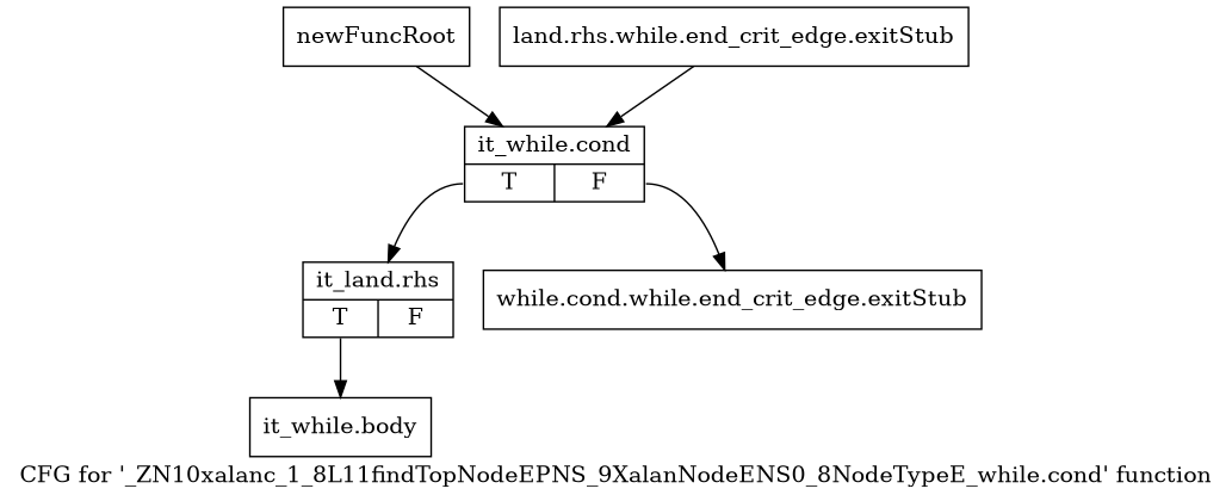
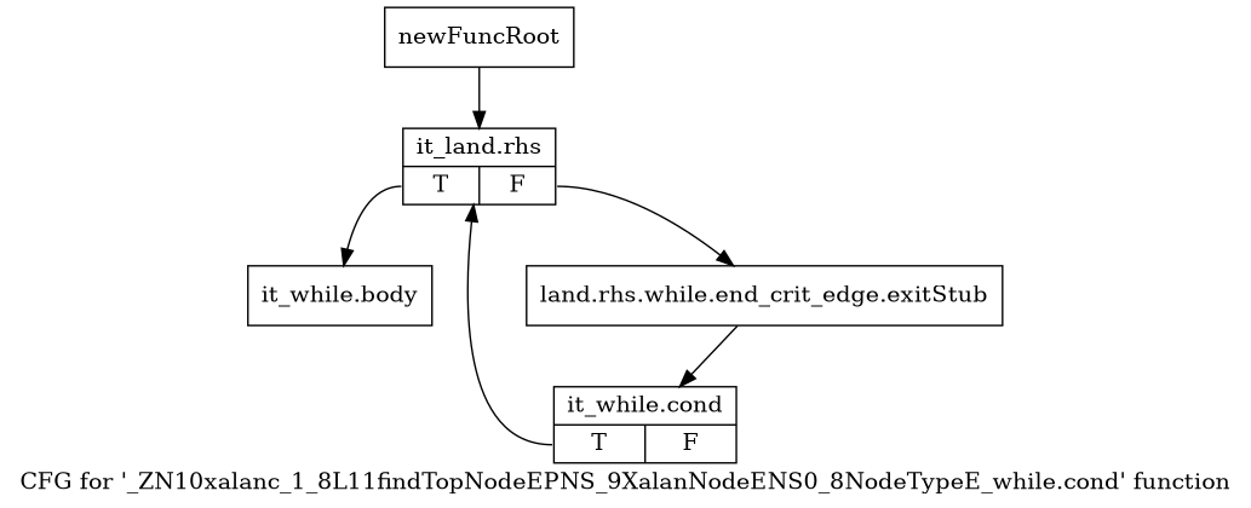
  digraph {
    label="CFG for '_ZN10xalanc_1_8L11findTopNodeEPNS_9XalanNodeENS0_8NodeTypeE_while.cond' function"
    node [shape=record]
    n1 [label="{newFuncRoot}"]
    n2 [label="{it_while.cond|{<s0>T|<s1>F}}"]
-   n3 [label="{while.cond.while.end_crit_edge.exitStub}"]
    n4 [label="{it_land.rhs|{<s0>T|<s1>F}}"]
    n5 [label="{land.rhs.while.end_crit_edge.exitStub}"]
    n6 [label="{it_while.body}"]
-   n1 -> n2
-   n2 -> n3 [tailport=s1]
+   n1 -> n4
    n2 -> n4 [tailport=s0]
+   n4 -> n5 [tailport=s1]
    n4 -> n6 [tailport=s0]
    n5 -> n2
  }
